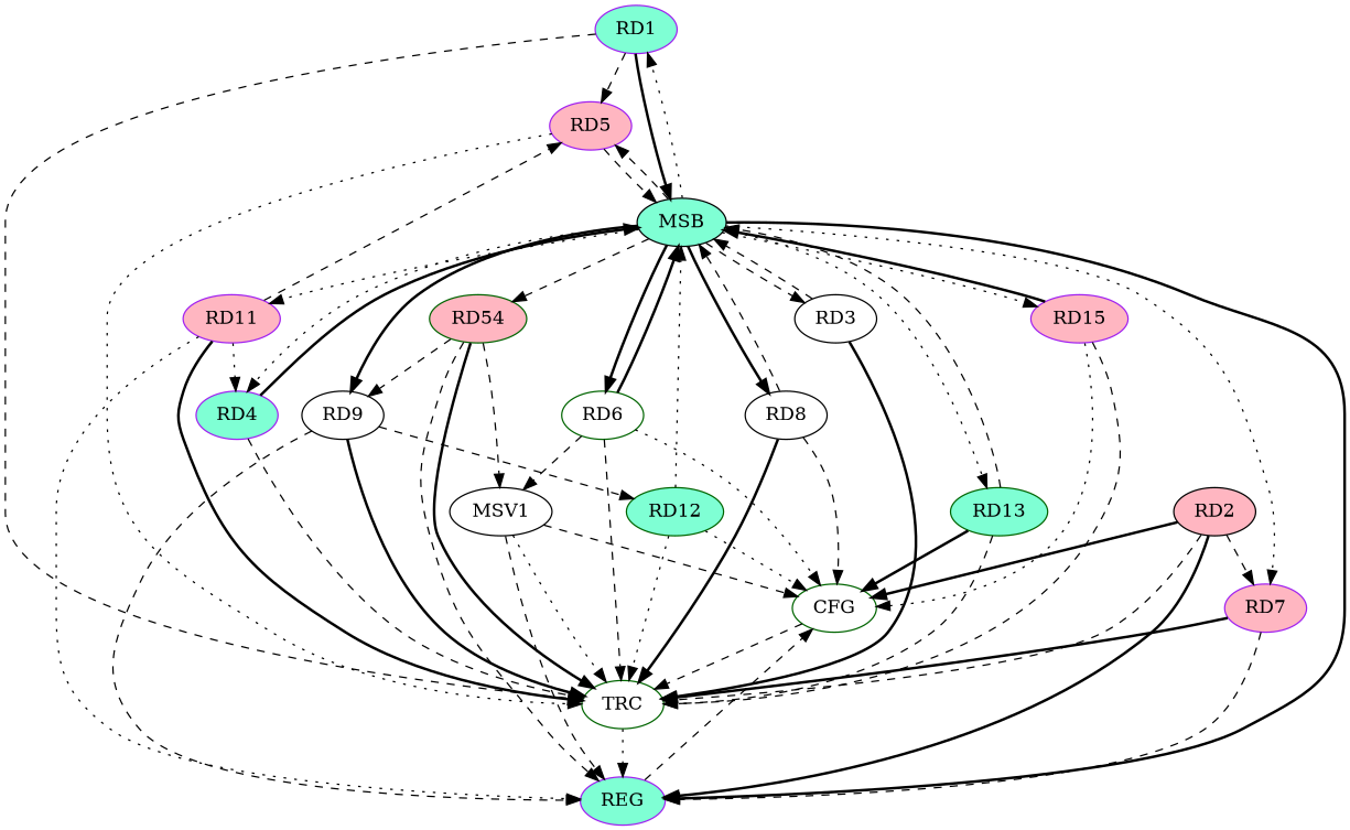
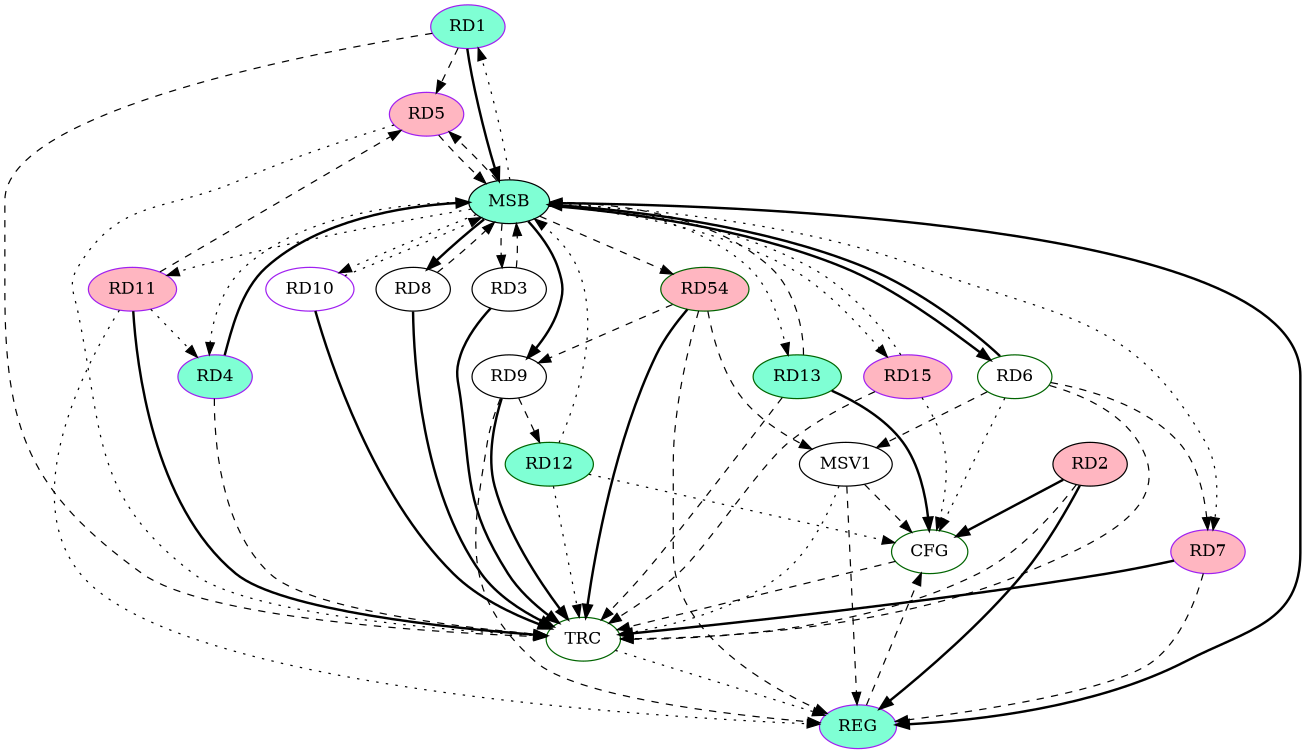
  strict digraph {
    node [color=purple fillcolor=white style=filled]
    edge [style=dashed]
    n1 [fillcolor=aquamarine label=RD1]
    n2 [fillcolor=lightpink label=RD5]
    n3 [color=black fillcolor=aquamarine label=MSB]
    n4 [color=darkgreen label=TRC]
    n5 [fillcolor=lightpink label=RD7]
    n6 [fillcolor=aquamarine label=REG]
    n7 [color=black label=RD3]
    n8 [fillcolor=aquamarine label=RD4]
    n9 [color=darkgreen label=RD6]
    n10 [color=black label=RD8]
    n11 [color=black label=RD9]
+   n12 [label=RD10]
    n13 [fillcolor=lightpink label=RD11]
    n14 [color=darkgreen fillcolor=aquamarine label=RD13]
    n15 [color=darkgreen fillcolor=lightpink label=RD54]
    n16 [fillcolor=lightpink label=RD15]
    n17 [color=black fillcolor=lightpink label=RD2]
    n18 [color=darkgreen label=CFG]
    n19 [color=black label=MSV1]
    n20 [color=darkgreen fillcolor=aquamarine label=RD12]
    n1 -> n2
    n1 -> n3 [style=bold]
    n1 -> n4
    n2 -> n3
    n2 -> n4 [style=dotted]
    n3 -> n1 [style=dotted]
    n3 -> n2
    n3 -> n5 [style=dotted]
    n3 -> n6 [style=bold]
    n3 -> n7
    n3 -> n8 [style=dotted]
    n3 -> n9 [style=bold]
    n3 -> n10 [style=bold]
    n3 -> n11 [style=bold]
+   n3 -> n12 [style=dotted]
    n3 -> n13 [style=dotted]
    n3 -> n14 [style=dotted]
    n3 -> n15
    n3 -> n16 [style=dotted]
    n4 -> n6 [style=dotted]
    n5 -> n4 [style=bold]
    n5 -> n6
    n6 -> n18
    n7 -> n3
    n7 -> n4 [style=bold]
    n8 -> n3 [style=bold]
    n8 -> n4
    n9 -> n3 [style=bold]
    n9 -> n4
    n9 -> n18 [style=dotted]
    n9 -> n19
    n10 -> n3
    n10 -> n4 [style=bold]
-   n10 -> n18
    n11 -> n4 [style=bold]
    n11 -> n6
    n11 -> n20
+   n12 -> n3 [style=dotted]
+   n12 -> n4 [style=bold]
    n13 -> n2
    n13 -> n4 [style=bold]
    n13 -> n6 [style=dotted]
    n13 -> n8 [style=dotted]
    n14 -> n3
    n14 -> n4
    n14 -> n18 [style=bold]
    n15 -> n4 [style=bold]
    n15 -> n6
    n15 -> n11
    n15 -> n19
-   n16 -> n3 [style=bold]
+   n16 -> n3 [style=dotted]
    n16 -> n4
    n16 -> n18 [style=dotted]
    n17 -> n4
-   n17 -> n5
+   n9 -> n5
    n17 -> n6 [style=bold]
    n17 -> n18 [style=bold]
    n18 -> n4
    n19 -> n4 [style=dotted]
    n19 -> n6
    n19 -> n18
    n20 -> n3 [style=dotted]
    n20 -> n4 [style=dotted]
    n20 -> n18 [style=dotted]
  }
